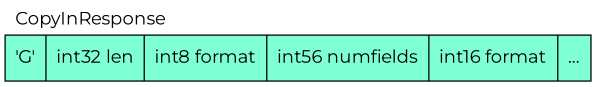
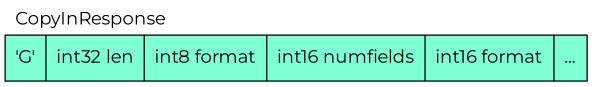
  graph {
    label=CopyInResponse
    labeljust=l
    labelloc=t
    fontname=Montserrat
-   n1 [label="'G'|int32 len|int8 format|int56 numfields|int16 format|..." shape=record style=filled fillcolor=aquamarine fontname=Montserrat]
+   n1 [label="'G'|int32 len|int8 format|int16 numfields|int16 format|..." shape=record style=filled fillcolor=aquamarine fontname=Montserrat]
  }
